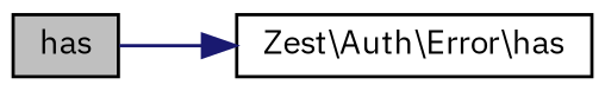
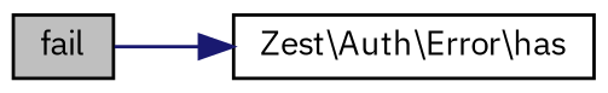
  digraph {
    rankdir=LR
    fontname="IBM Plex Sans"
    node [color=black fontname="IBM Plex Sans" fontsize=10 shape=record style=filled]
-   n1 [fillcolor=grey75 fontcolor=black height=0.2 label=has width=0.4]
+   n1 [fillcolor=grey75 fontcolor=black height=0.2 label=fail width=0.4]
    n2 [fillcolor=white height=0.2 label="Zest\\Auth\\Error\\has" width=0.4]
    n1 -> n2 [color=midnightblue fontname="IBM Plex Sans" fontsize=10 labelfontname=Helvetica labelfontsize=10 style=solid]
  }
